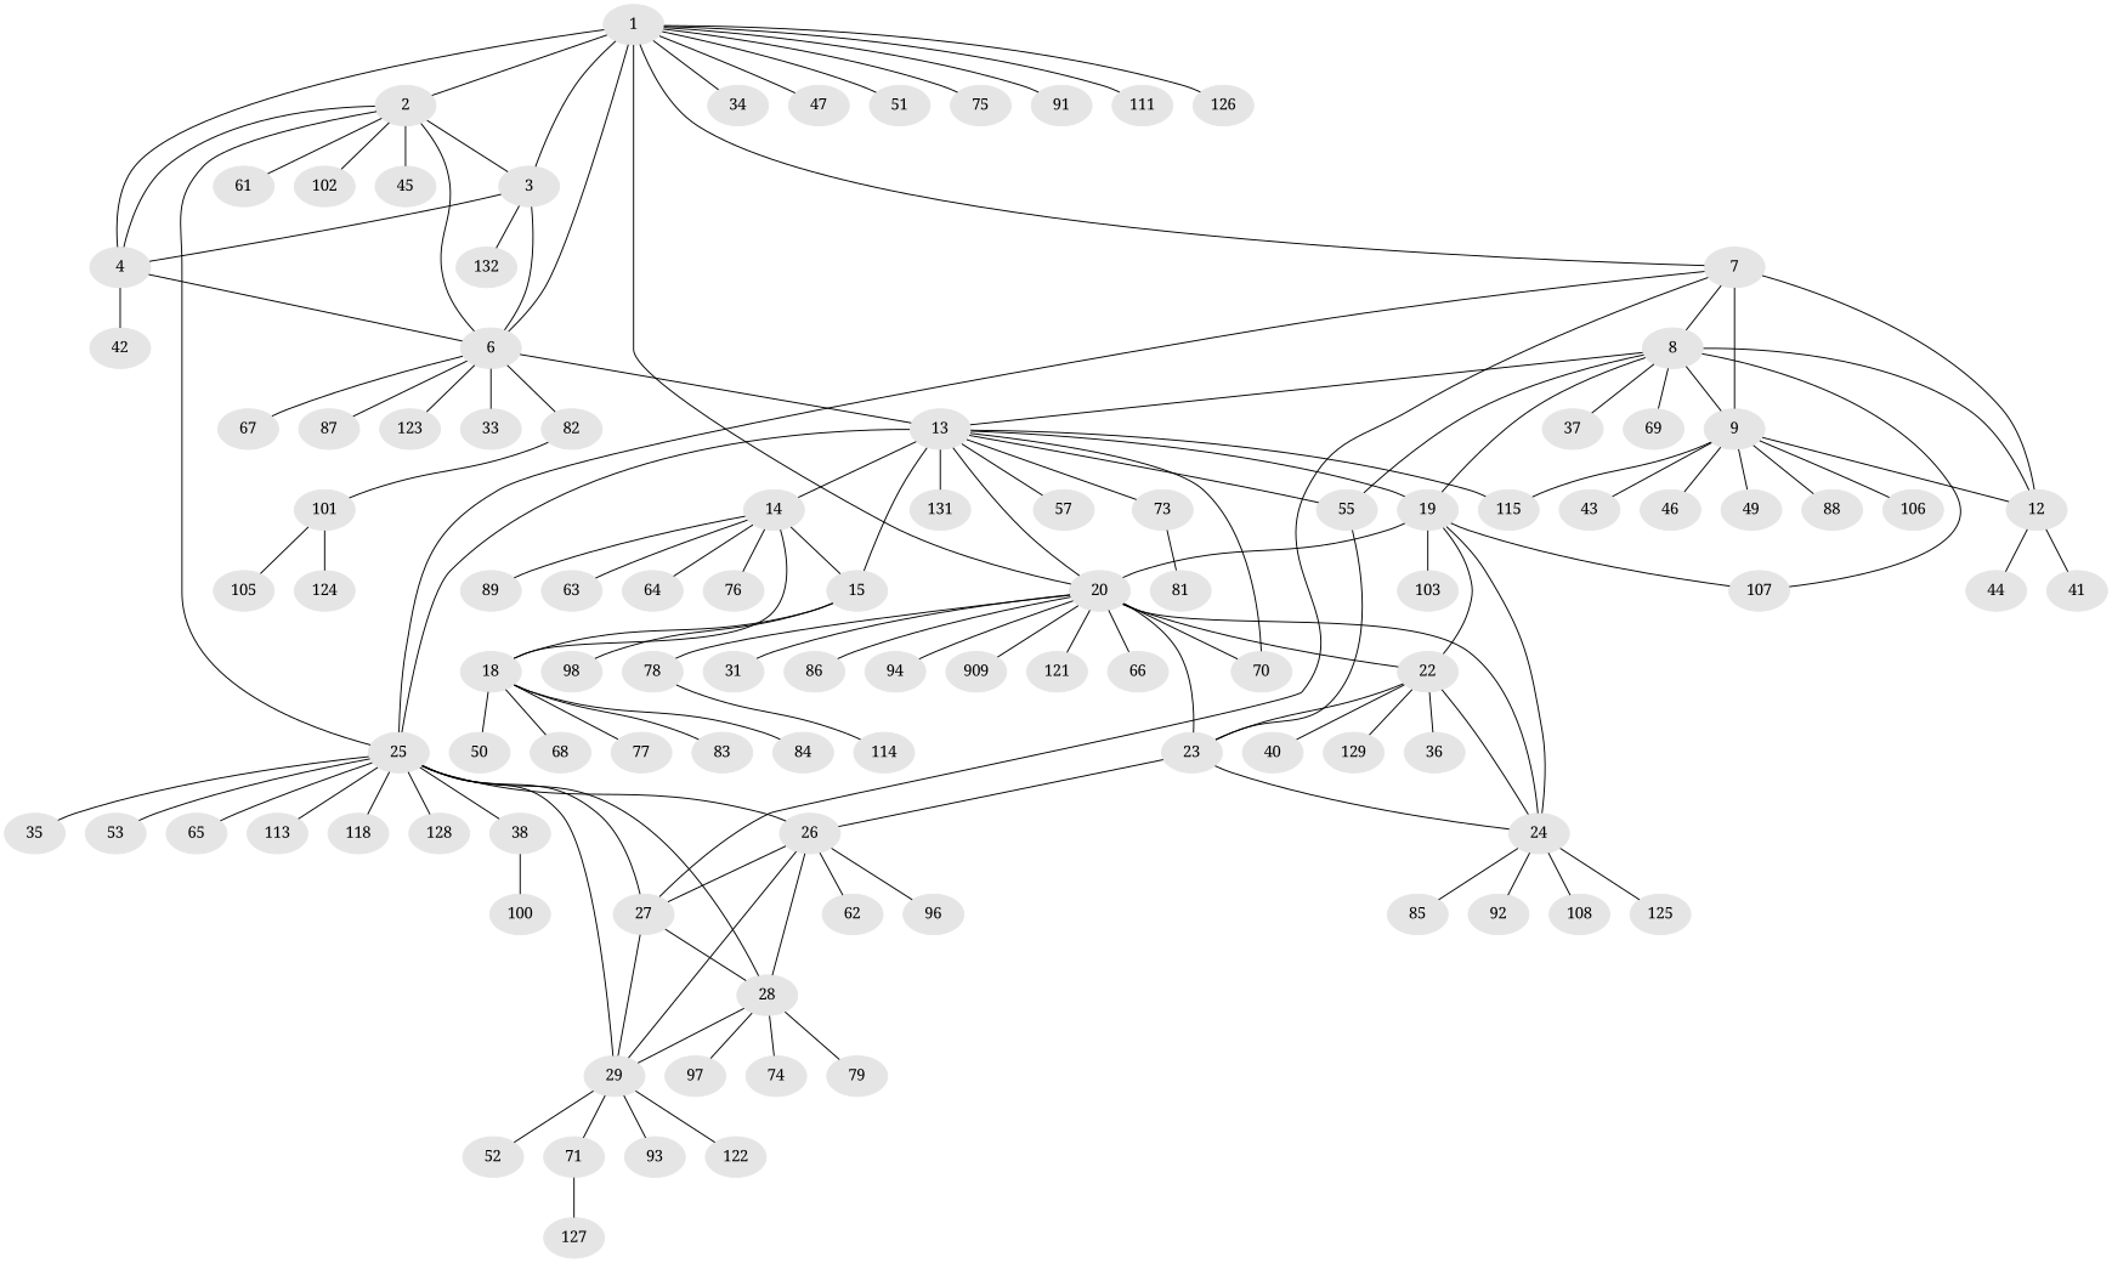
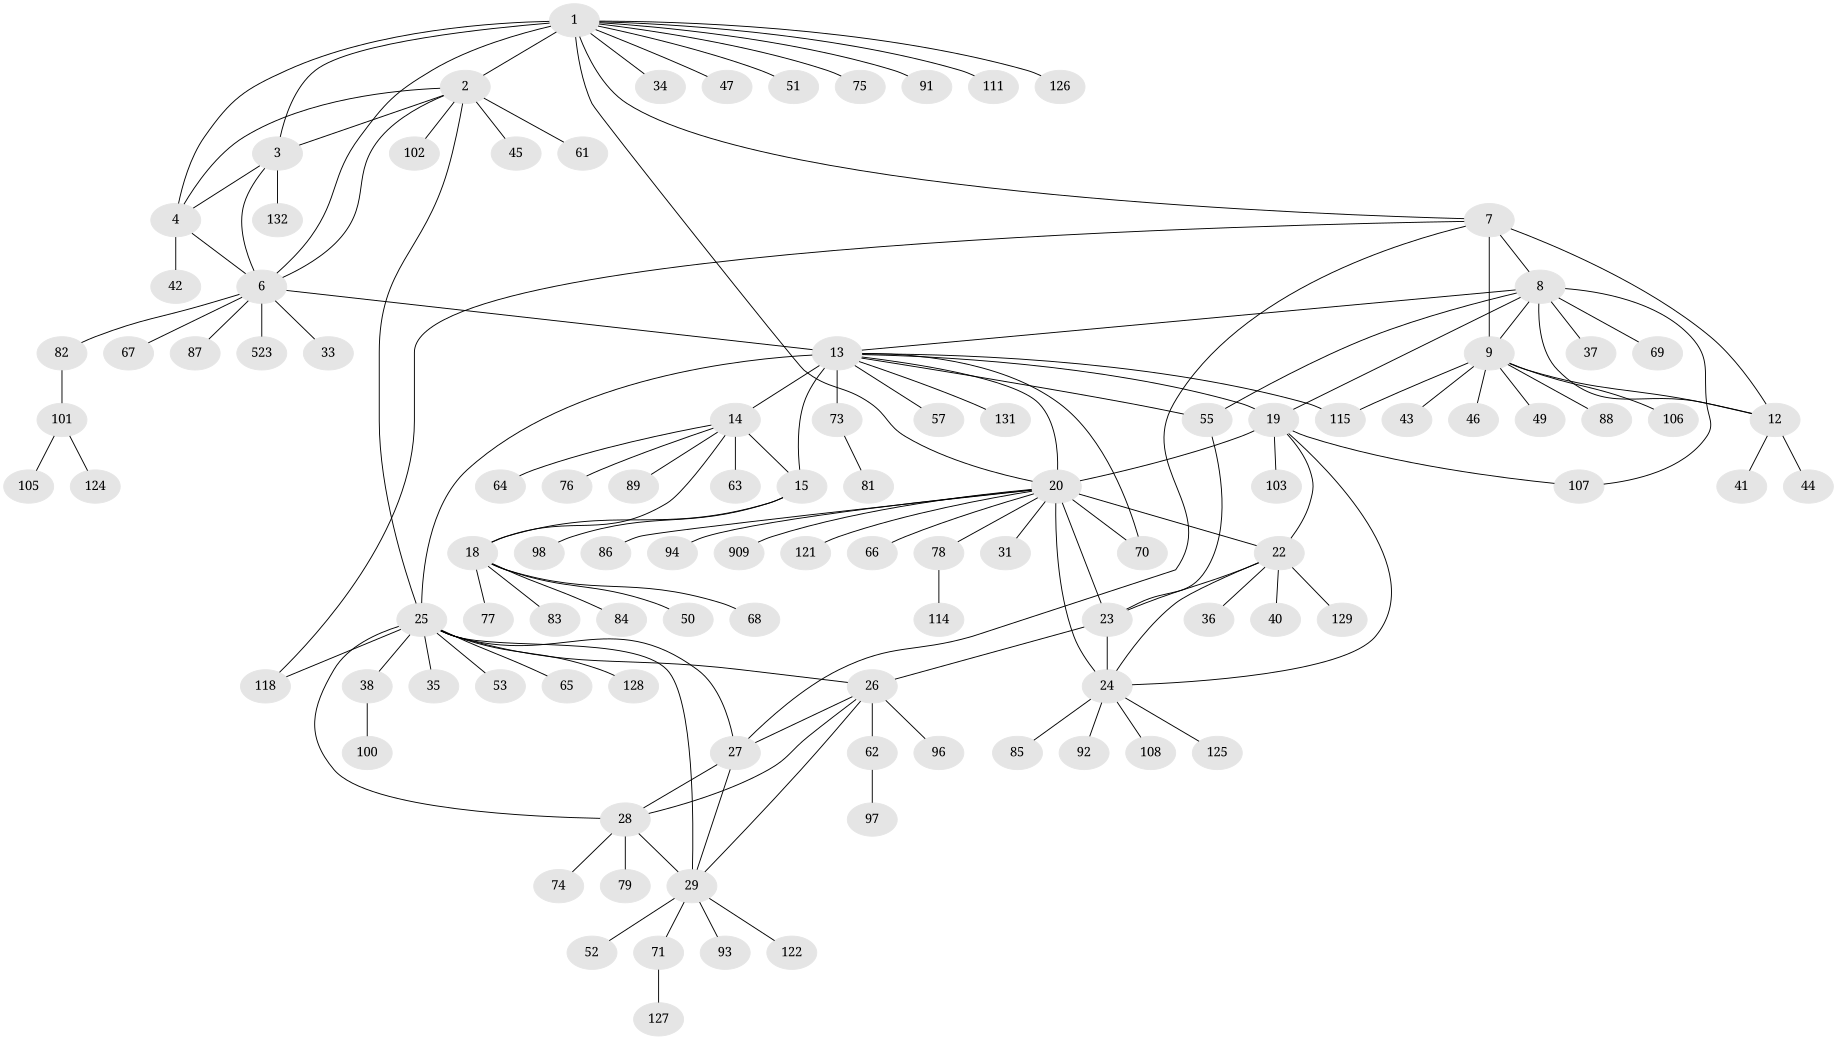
  graph {
    fontname="Noto Serif"
    node [color=gray90 fontname="Noto Serif" style=filled]
    edge [fontname="Noto Serif"]
    1 [super="+5"]
    2 [super="+58"]
    3 [super="+60"]
    4 [super="+99"]
    6 [super="+117"]
    7 [super="+11"]
    20 [super="+21"]
    34
    47
    51
    75
    91
    111
    126
    25 [super="+30"]
    45
    61
    102
    132
    42
    13 [super="+16"]
    33
    67
    82
    87
-   123
+   123 [label=523]
    8 [super="+39"]
    9 [super="+10"]
    12
    27 [super="+130"]
    70
    22 [super="+112"]
    23 [super="+72"]
    24 [super="+119"]
    31 [super="+120"]
    66
    78
    86 [super="+90"]
    94
    n40 [label=909]
    121
    26 [super="+48"]
    28 [super="+56"]
    29 [super="+104"]
    35
    38 [super="+50"]
    53
    65
-   113
    118
    128
    19 [super="+80"]
    55
    115
    14 [super="+17"]
    15 [super="+32"]
    57
    73
    131
    101
    37
    69
    107
    43
    46
    49
    88
    106
    41
    44
    103
    18 [super="+54"]
    63
    64
    76
    89
    98
    n78 [label=50]
    68
    77
    83
    84
    81
    36
    40 [super="+95"]
    129
    85
    92
    108
    125
    114
    62
    96
    74
    79
    97
    52
    71 [super="+110"]
    93
    122
    100 [super="+116"]
    127
    105
    124
    1 -- 2 [weight=2]
    1 -- 3 [weight=2]
    1 -- 4 [weight=2]
    1 -- 6 [weight=2]
    1 -- 7
    1 -- 20
    1 -- 34
    1 -- 47
    1 -- 51
    1 -- 75
    1 -- 91
    1 -- 111
    1 -- 126
    2 -- 3
    2 -- 4
    2 -- 6
    2 -- 25
    2 -- 45
    2 -- 61
    2 -- 102
    3 -- 4
    3 -- 6
    3 -- 132
    4 -- 6
    4 -- 42
    6 -- 13
    6 -- 33
    6 -- 67
    6 -- 82
    6 -- 87
    6 -- 123
-   7 -- 25
+   7 -- 118
    7 -- 8 [weight=2]
    7 -- 9 [weight=4]
    7 -- 12 [weight=2]
    7 -- 27
    20 -- 70
    20 -- 22 [weight=2]
    20 -- 23 [weight=2]
    20 -- 24 [weight=2]
    20 -- 31
    20 -- 66
    20 -- 78
    20 -- 86
    20 -- 94
    20 -- n40
    20 -- 121
    25 -- 27 [weight=2]
    25 -- 26 [weight=2]
    25 -- 28 [weight=2]
    25 -- 29 [weight=2]
    25 -- 35
    25 -- 38
    25 -- 53
    25 -- 65
-   25 -- 113
    25 -- 118
    25 -- 128
    13 -- 20
    13 -- 25
    13 -- 70
    13 -- 19
    13 -- 55
    13 -- 115
    13 -- 14 [weight=4]
    13 -- 15 [weight=2]
    13 -- 57
    13 -- 73
    13 -- 131
    82 -- 101
    8 -- 13
    8 -- 9 [weight=2]
    8 -- 12
    8 -- 19
    8 -- 55
    8 -- 37
    8 -- 69
    8 -- 107
    9 -- 12 [weight=2]
    9 -- 115
    9 -- 43
    9 -- 46
    9 -- 49
    9 -- 88
    9 -- 106
    12 -- 41
    12 -- 44
    27 -- 28
    27 -- 29
    22 -- 23
    22 -- 24
    22 -- 36
    22 -- 40
    22 -- 129
    23 -- 24
    23 -- 26
    24 -- 85
    24 -- 92
    24 -- 108
    24 -- 125
    78 -- 114
    26 -- 27
    26 -- 28
    26 -- 29
    26 -- 62
    26 -- 96
    28 -- 29
    28 -- 74
    28 -- 79
-   28 -- 97
+   62 -- 97
    29 -- 52
    29 -- 71
    29 -- 93
    29 -- 122
    38 -- 100
    19 -- 20 [weight=2]
    19 -- 22
    19 -- 24
    19 -- 107
    19 -- 103
    55 -- 23
    14 -- 15 [weight=2]
    14 -- 18 [weight=2]
    14 -- 63
    14 -- 64
    14 -- 76
    14 -- 89
    15 -- 18
    15 -- 98
    73 -- 81
    101 -- 105
    101 -- 124
    18 -- n78
    18 -- 68
    18 -- 77
    18 -- 83
    18 -- 84
    71 -- 127
  }
